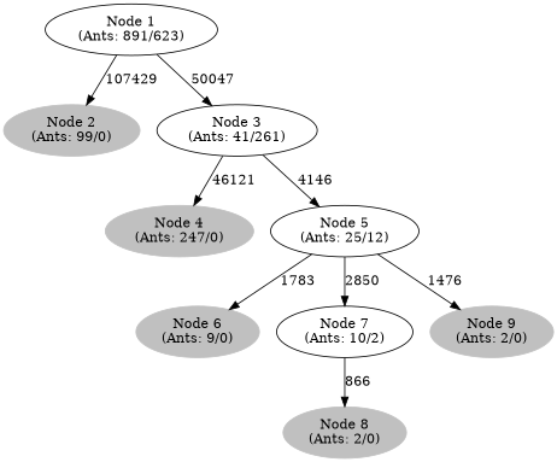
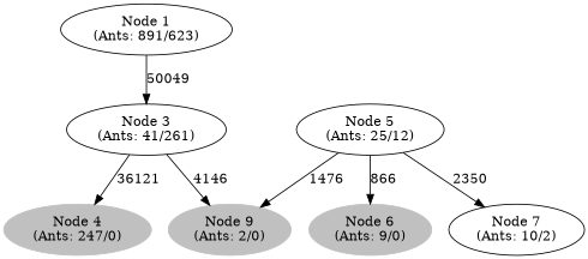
  digraph {
    node [color=gray style=filled]
    "Node 1\n(Ants: 891/623)" [color="" style=""]
-   "Node 2\n(Ants: 99/0)"
    "Node 3\n(Ants: 41/261)" [color="" style=""]
    "Node 4\n(Ants: 247/0)"
    "Node 5\n(Ants: 25/12)" [color="" style=""]
    "Node 6\n(Ants: 9/0)"
    "Node 7\n(Ants: 10/2)" [color="" style=""]
    "Node 9\n(Ants: 2/0)"
-   "Node 8\n(Ants: 2/0)"
-   "Node 1\n(Ants: 891/623)" -> "Node 2\n(Ants: 99/0)" [label=107429]
-   "Node 1\n(Ants: 891/623)" -> "Node 3\n(Ants: 41/261)" [label=50047]
-   "Node 3\n(Ants: 41/261)" -> "Node 4\n(Ants: 247/0)" [label=46121]
-   "Node 3\n(Ants: 41/261)" -> "Node 5\n(Ants: 25/12)" [label=4146]
-   "Node 5\n(Ants: 25/12)" -> "Node 6\n(Ants: 9/0)" [label=1783]
-   "Node 5\n(Ants: 25/12)" -> "Node 7\n(Ants: 10/2)" [label=2850]
+   "Node 1\n(Ants: 891/623)" -> "Node 3\n(Ants: 41/261)" [label=50049]
+   "Node 3\n(Ants: 41/261)" -> "Node 4\n(Ants: 247/0)" [label=36121]
+   "Node 3\n(Ants: 41/261)" -> "Node 9\n(Ants: 2/0)" [label=4146]
+   "Node 5\n(Ants: 25/12)" -> "Node 6\n(Ants: 9/0)" [label=866]
+   "Node 5\n(Ants: 25/12)" -> "Node 7\n(Ants: 10/2)" [label=2350]
    "Node 5\n(Ants: 25/12)" -> "Node 9\n(Ants: 2/0)" [label=1476]
-   "Node 7\n(Ants: 10/2)" -> "Node 8\n(Ants: 2/0)" [label=866]
  }
